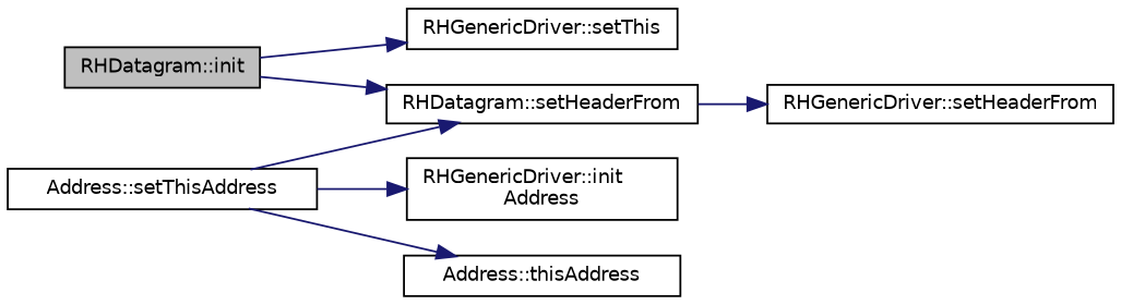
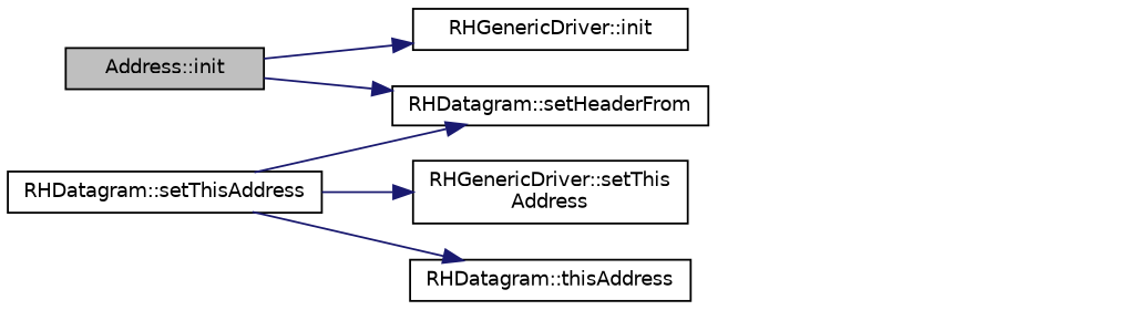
  digraph {
    rankdir=LR
    node [color=black fillcolor=white fontname=Helvetica fontsize=10 shape=record style=filled]
    edge [color=midnightblue fontname=Helvetica fontsize=10 labelfontname=Helvetica labelfontsize=10 style=solid]
-   n1 [fillcolor=grey75 fontcolor=black height=0.2 label="RHDatagram::init" width=0.4]
-   n2 [height=0.2 label="RHGenericDriver::setThis" width=0.4]
+   n1 [fillcolor=grey75 fontcolor=black height=0.2 label="Address::init" width=0.4]
+   n2 [height=0.2 label="RHGenericDriver::init" width=0.4]
    n3 [height=0.2 label="RHDatagram::setHeaderFrom" width=0.4]
-   n4 [height=0.2 label="Address::setThisAddress" width=0.4]
-   n5 [height=0.2 label="RHGenericDriver::init\lAddress" width=0.4]
-   n6 [height=0.2 label="Address::thisAddress" width=0.4]
-   n7 [height=0.2 label="RHGenericDriver::setHeaderFrom" width=0.4]
+   n4 [height=0.2 label="RHDatagram::setThisAddress" width=0.4]
+   n5 [height=0.2 label="RHGenericDriver::setThis\lAddress" width=0.4]
+   n6 [height=0.2 label="RHDatagram::thisAddress" width=0.4]
    n1 -> n2
    n1 -> n3
-   n3 -> n7
    n4 -> n3
    n4 -> n5
    n4 -> n6
  }
